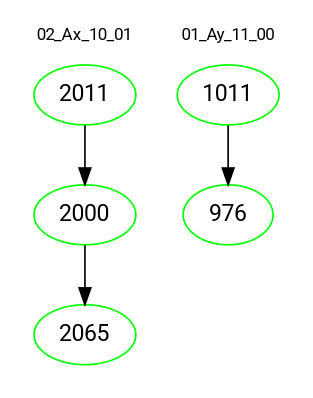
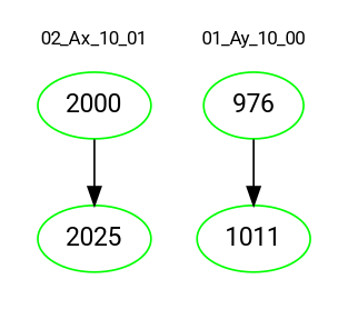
  digraph {
    fontname=Roboto
    node [color=green fontname=Roboto]
    edge [color=black fontname=Roboto]
-   n1 [label=2011]
    n2 [label=2000]
-   n3 [label=2065]
+   n3 [label=2025]
    n4 [label=976]
    n5 [label=1011]
    subgraph cluster_1 {
      color=white
      fontsize=10
      label="02_Ax_10_01"
-     n1
      n2
      n3
    }
    subgraph cluster_2 {
      color=white
      fontsize=10
-     label="01_Ay_11_00"
+     label="01_Ay_10_00"
      n4
      n5
    }
-   n1 -> n2
    n2 -> n3
-   n5 -> n4
+   n4 -> n5
  }
